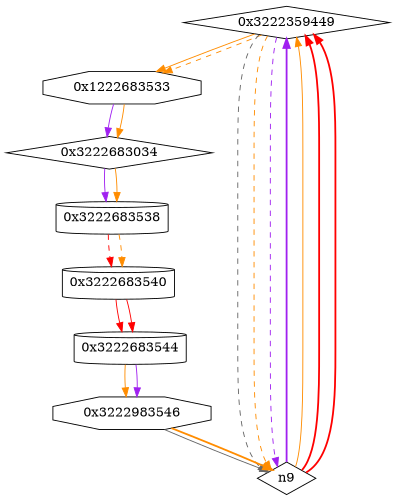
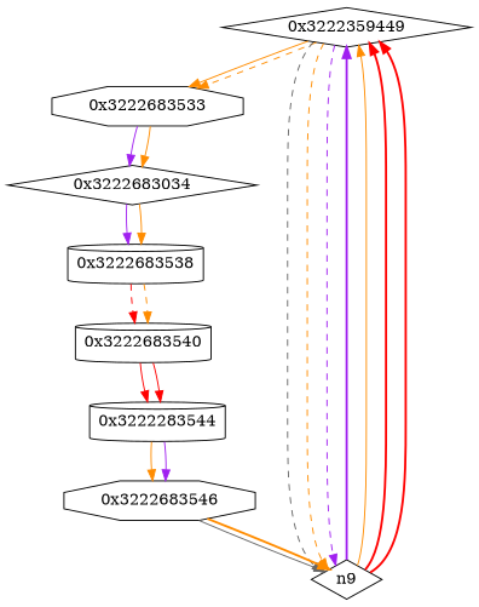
  digraph {
    node [shape=diamond]
    edge [color=darkorange style=solid]
    n1 [label="0x3222359449"]
-   n2 [label="0x1222683533" shape=octagon]
+   n2 [label="0x3222683533" shape=octagon]
    n3 [label=n9]
    n4 [label="0x3222683034"]
    n5 [label="0x3222683538" shape=cylinder]
    n6 [label="0x3222683540" shape=cylinder]
-   n7 [label="0x3222683544" shape=cylinder]
-   n8 [label="0x3222983546" shape=octagon]
+   n7 [label="0x3222283544" shape=cylinder]
+   n8 [label="0x3222683546" shape=octagon]
    n1 -> n2
    n1 -> n2 [style=dashed]
    n1 -> n3 [color=gray40 style=dashed]
    n1 -> n3 [style=dashed]
    n1 -> n3 [color=purple style=dashed]
    n2 -> n4 [color=purple]
    n2 -> n4
    n3 -> n1 [color=purple style=bold]
    n3 -> n1
    n3 -> n1 [color=red style=bold]
    n3 -> n1 [color=red style=bold]
    n4 -> n5 [color=purple]
    n4 -> n5
    n5 -> n6 [color=red style=dashed]
    n5 -> n6 [style=dashed]
    n6 -> n7 [color=red]
    n6 -> n7 [color=red]
    n7 -> n8
    n7 -> n8 [color=purple]
    n8 -> n3 [color=gray40]
    n8 -> n3 [style=bold]
  }
